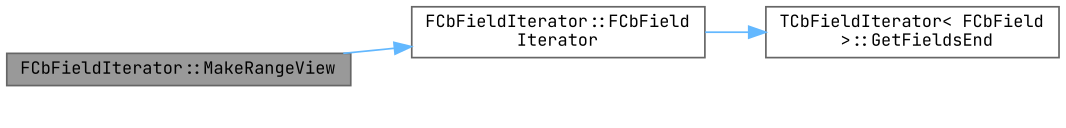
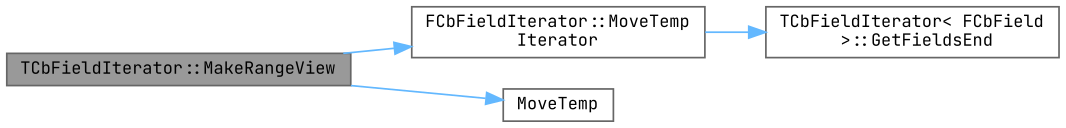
  digraph {
    fontname="JetBrains Mono"
    rankdir=LR
    node [color=grey40 fillcolor=white fontname="JetBrains Mono" fontsize=10 shape=box style=filled]
    edge [color=steelblue1 fontname="JetBrains Mono" fontsize=10 labelfontname=Helvetica labelfontsize=10 style=solid]
-   n1 [color=gray40 fillcolor=grey60 fontcolor=black height=0.2 label="FCbFieldIterator::MakeRangeView" width=0.4]
-   n2 [height=0.2 label="FCbFieldIterator::FCbField\lIterator" width=0.4]
+   n1 [color=gray40 fillcolor=grey60 fontcolor=black height=0.2 label="TCbFieldIterator::MakeRangeView" width=0.4]
+   n2 [height=0.2 label="FCbFieldIterator::MoveTemp\lIterator" width=0.4]
+   n3 [height=0.2 label=MoveTemp width=0.4]
    n4 [height=0.2 label="TCbFieldIterator\< FCbField\l \>::GetFieldsEnd" width=0.4]
    n1 -> n2
+   n1 -> n3
    n2 -> n4
  }
